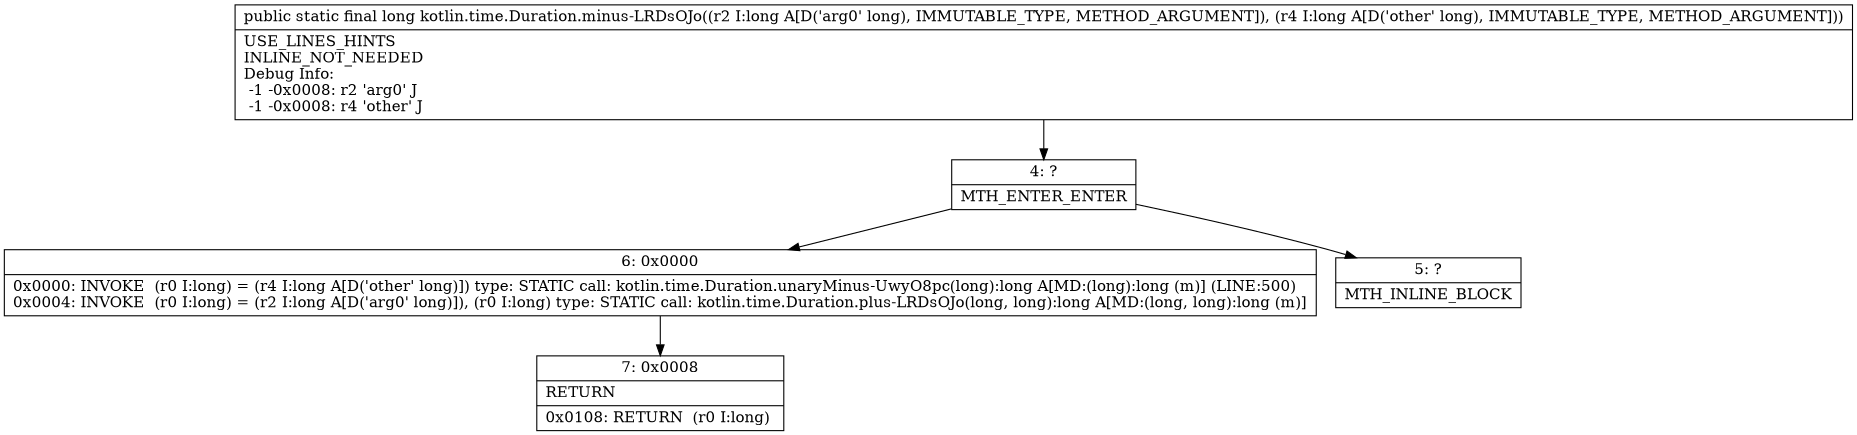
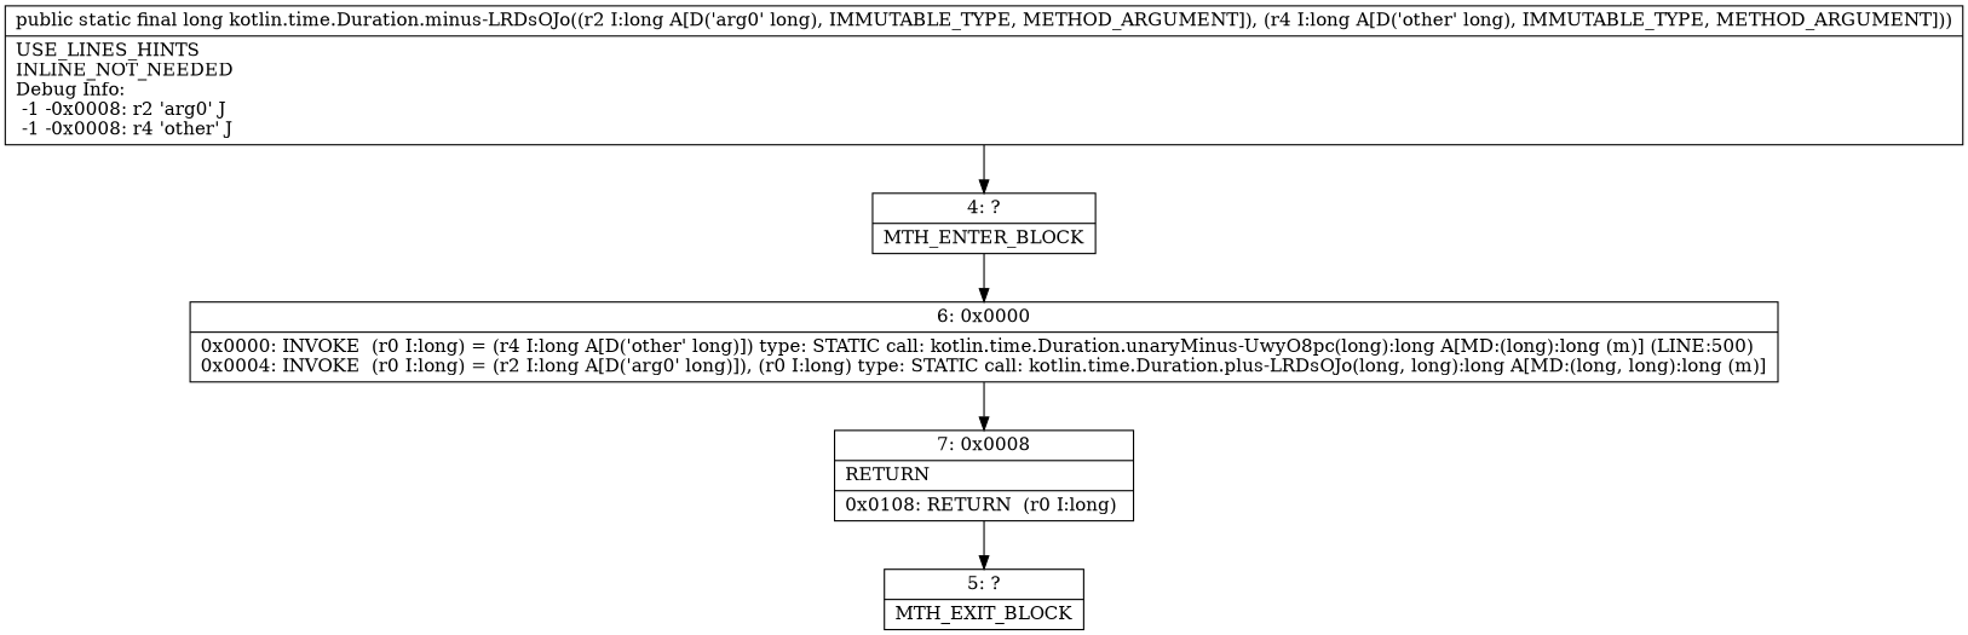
  digraph {
    node [shape=record]
-   n1 [label="{4\:\ ?|MTH_ENTER_ENTER\l}"]
+   n1 [label="{4\:\ ?|MTH_ENTER_BLOCK\l}"]
    n2 [label="{6\:\ 0x0000|0x0000: INVOKE  (r0 I:long) = (r4 I:long A[D('other' long)]) type: STATIC call: kotlin.time.Duration.unaryMinus\-UwyO8pc(long):long A[MD:(long):long (m)] (LINE:500)\l0x0004: INVOKE  (r0 I:long) = (r2 I:long A[D('arg0' long)]), (r0 I:long) type: STATIC call: kotlin.time.Duration.plus\-LRDsOJo(long, long):long A[MD:(long, long):long (m)]\l}"]
    n3 [label="{7\:\ 0x0008|RETURN\l|0x0108: RETURN  (r0 I:long) \l}"]
-   n4 [label="{5\:\ ?|MTH_INLINE_BLOCK\l}"]
+   n4 [label="{5\:\ ?|MTH_EXIT_BLOCK\l}"]
    n5 [label="{public static final long kotlin.time.Duration.minus\-LRDsOJo((r2 I:long A[D('arg0' long), IMMUTABLE_TYPE, METHOD_ARGUMENT]), (r4 I:long A[D('other' long), IMMUTABLE_TYPE, METHOD_ARGUMENT]))  | USE_LINES_HINTS\lINLINE_NOT_NEEDED\lDebug Info:\l  \-1 \-0x0008: r2 'arg0' J\l  \-1 \-0x0008: r4 'other' J\l}"]
    n1 -> n2
    n2 -> n3
-   n1 -> n4
+   n3 -> n4
    n5 -> n1
  }
